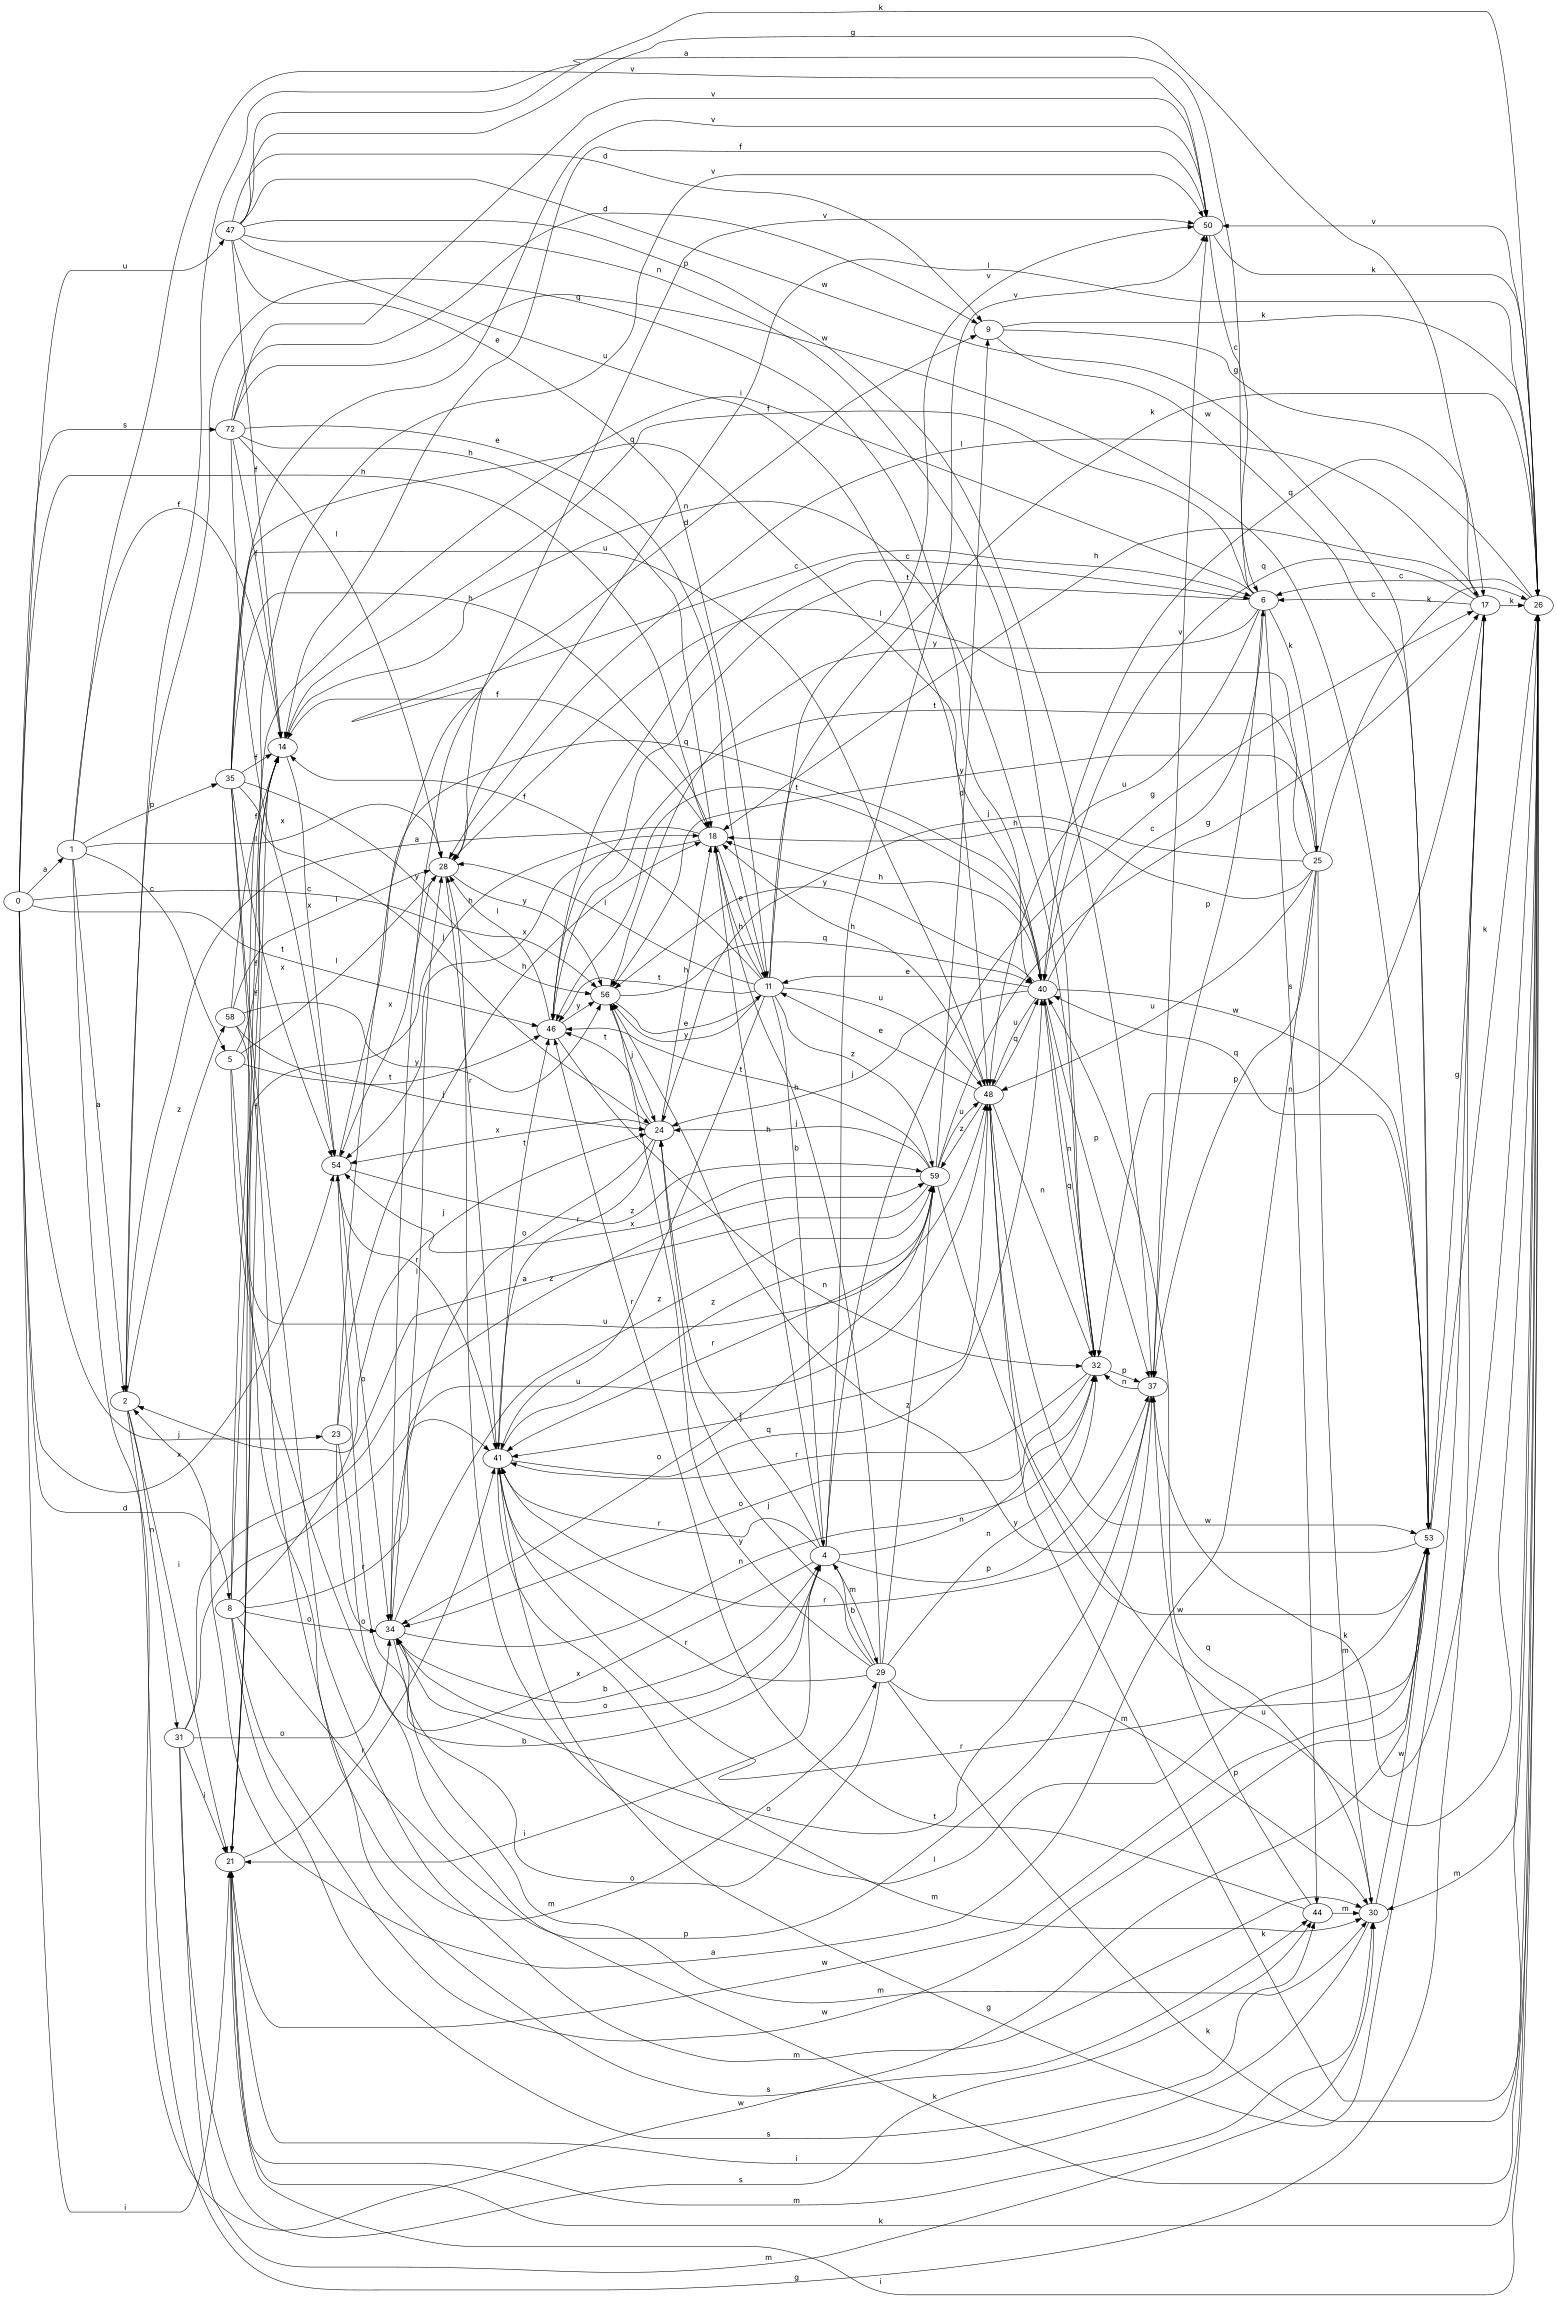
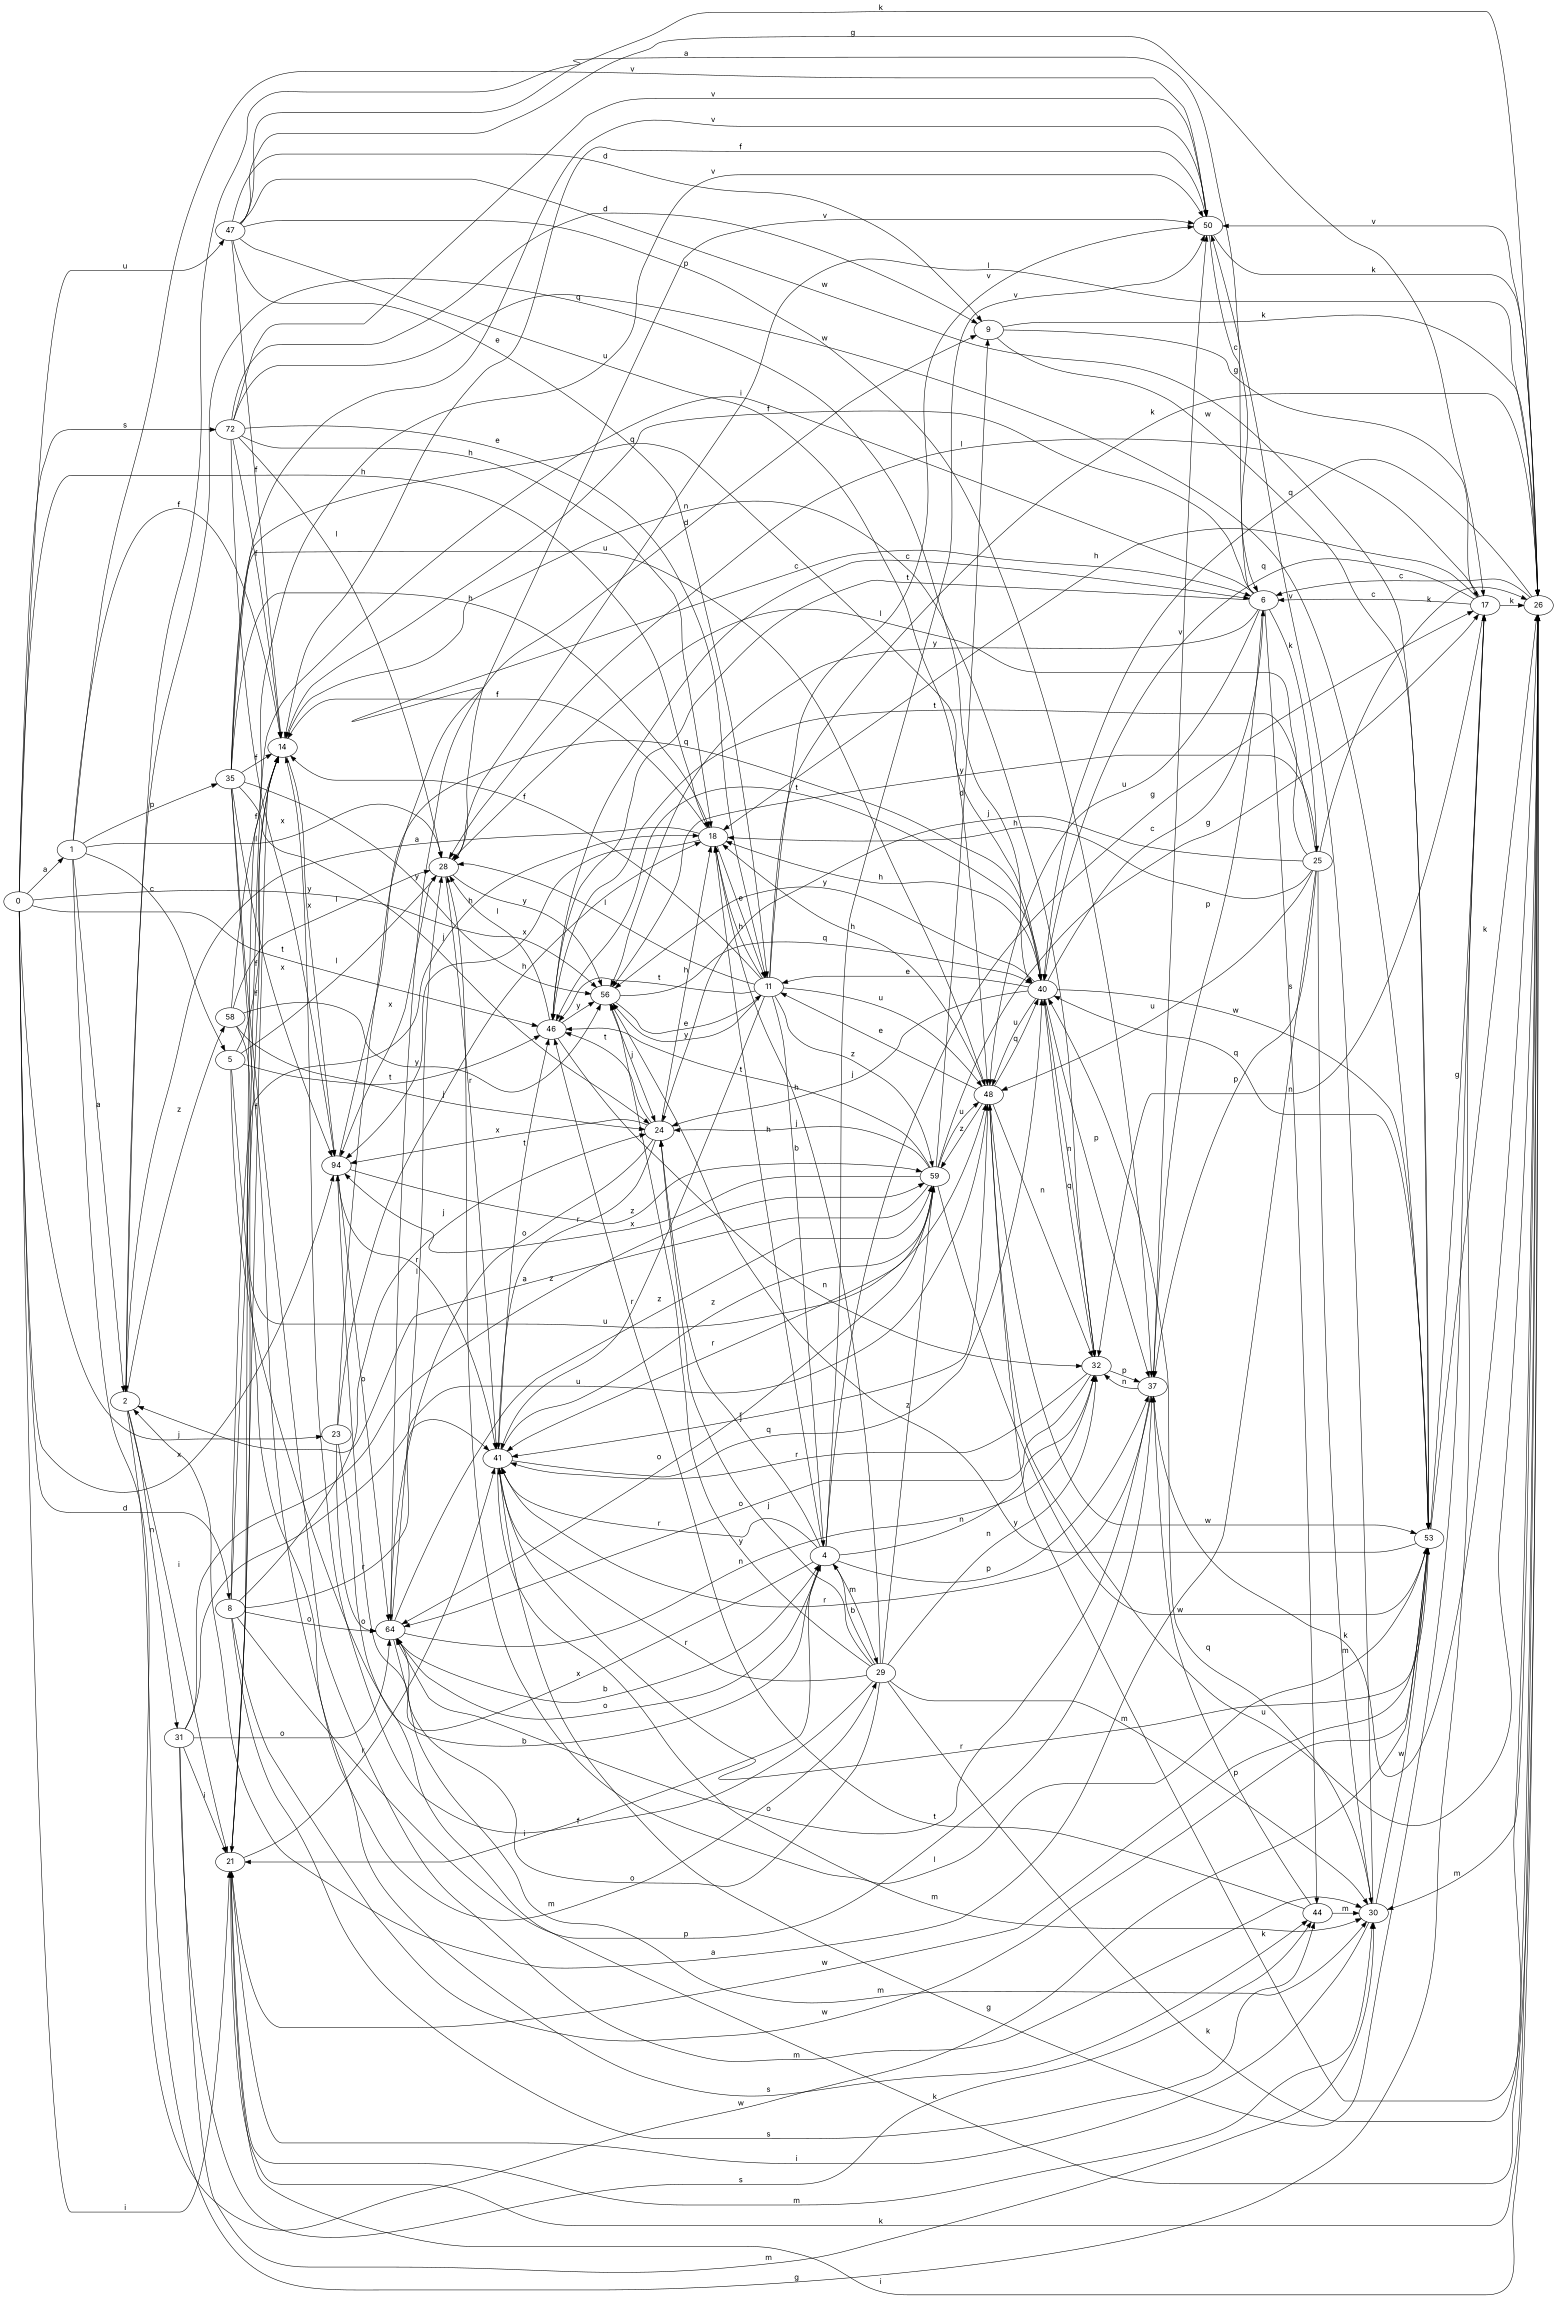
  strict digraph {
    fontname=Inter
    rankdir=LR
    node [fontname=Inter]
    edge [fontname=Inter]
    0
    1
    8
    18
    21
    23
    n7 [label=72]
    46
    47
-   54
+   54 [label=94]
    56
    2
    5
    14
    28
    35
    50
    53
    24
-   34
+   34 [label=64]
    37
    41
    44
    11
    26
    30
    6
    9
    32
    17
    48
    40
    59
    31
    58
    4
    29
    25
    0 -> 1 [label=a]
    0 -> 8 [label=d]
    0 -> 18 [label=h]
    0 -> 21 [label=i]
    0 -> 23 [label=j]
    0 -> n7 [label=s]
    0 -> 46 [label=t]
    0 -> 47 [label=u]
    0 -> 54 [label=x]
-   0 -> 56 [label=c]
+   0 -> 56 [label=y]
    1 -> 2 [label=a]
    1 -> 5 [label=c]
    1 -> 14 [label=f]
    1 -> 28 [label=l]
    1 -> 35 [label=p]
    1 -> 50 [label=v]
    1 -> 53 [label=w]
    8 -> 18 [label=h]
    8 -> 14 [label=f]
    8 -> 53 [label=w]
    8 -> 24 [label=j]
    8 -> 34 [label=o]
    8 -> 37 [label=p]
    8 -> 41 [label=r]
    8 -> 44 [label=s]
    18 -> 54 [label=x]
    18 -> 2 [label=a]
    18 -> 14 [label=f]
    18 -> 11 [label=e]
    21 -> 14 [label=f]
    21 -> 50 [label=v]
    21 -> 53 [label=w]
    21 -> 41 [label=r]
    21 -> 26 [label=k]
    21 -> 30 [label=m]
    23 -> 18 [label=h]
    23 -> 34 [label=o]
    23 -> 26 [label=k]
    23 -> 6 [label=c]
    n7 -> 18 [label=h]
    n7 -> 54 [label=x]
    n7 -> 14 [label=f]
    n7 -> 28 [label=l]
    n7 -> 50 [label=v]
    n7 -> 53 [label=w]
    n7 -> 11 [label=e]
    n7 -> 9 [label=d]
    46 -> 56 [label=y]
    46 -> 28 [label=l]
    46 -> 6 [label=c]
    46 -> 32 [label=n]
    47 -> 14 [label=f]
    47 -> 53 [label=w]
    47 -> 37 [label=p]
    47 -> 11 [label=e]
    47 -> 26 [label=k]
    47 -> 9 [label=d]
-   47 -> 32 [label=n]
    47 -> 17 [label=g]
    47 -> 48 [label=u]
    54 -> 34 [label=o]
    54 -> 41 [label=r]
    54 -> 40 [label=q]
    54 -> 59 [label=z]
    56 -> 24 [label=j]
    56 -> 11 [label=e]
    56 -> 40 [label=q]
    2 -> 21 [label=i]
    2 -> 17 [label=g]
    2 -> 40 [label=q]
    2 -> 31 [label=n]
    2 -> 58 [label=z]
    5 -> 46 [label=t]
    5 -> 14 [label=f]
    5 -> 28 [label=l]
    5 -> 4 [label=b]
    5 -> 29 [label=m]
    14 -> 54 [label=x]
    14 -> 32 [label=n]
    28 -> 54 [label=x]
    28 -> 56 [label=y]
    28 -> 50 [label=v]
    28 -> 41 [label=r]
    35 -> 18 [label=h]
    35 -> 54 [label=x]
    35 -> 56 [label=y]
    35 -> 14 [label=f]
    35 -> 50 [label=v]
    35 -> 24 [label=j]
    35 -> 44 [label=s]
    35 -> 30 [label=m]
    35 -> 48 [label=u]
    35 -> 40 [label=q]
    50 -> 14 [label=f]
    50 -> 26 [label=k]
    50 -> 6 [label=c]
    53 -> 56 [label=y]
    53 -> 28 [label=l]
    53 -> 41 [label=r]
    53 -> 26 [label=k]
    53 -> 17 [label=g]
    53 -> 40 [label=q]
    24 -> 18 [label=h]
    24 -> 46 [label=t]
    24 -> 54 [label=x]
    24 -> 34 [label=o]
    24 -> 41 [label=r]
    34 -> 28 [label=l]
    34 -> 30 [label=m]
    34 -> 9 [label=d]
    34 -> 32 [label=n]
    34 -> 59 [label=z]
    34 -> 4 [label=b]
    37 -> 50 [label=v]
    37 -> 34 [label=o]
    37 -> 41 [label=r]
    37 -> 26 [label=k]
    37 -> 32 [label=n]
    41 -> 46 [label=t]
    41 -> 30 [label=m]
    41 -> 17 [label=g]
    41 -> 40 [label=q]
    41 -> 59 [label=z]
    44 -> 46 [label=t]
    44 -> 37 [label=p]
    44 -> 30 [label=m]
    11 -> 18 [label=h]
    11 -> 46 [label=t]
    11 -> 56 [label=y]
    11 -> 14 [label=f]
    11 -> 28 [label=l]
    11 -> 50 [label=v]
    11 -> 41 [label=r]
    11 -> 26 [label=k]
    11 -> 48 [label=u]
    11 -> 59 [label=z]
    11 -> 4 [label=b]
    26 -> 21 [label=i]
    26 -> 28 [label=l]
    26 -> 50 [label=v]
    26 -> 30 [label=m]
    26 -> 6 [label=c]
    26 -> 48 [label=u]
    26 -> 40 [label=q]
    30 -> 21 [label=i]
+   30 -> 50 [label=v]
    30 -> 53 [label=w]
    30 -> 40 [label=q]
    6 -> 21 [label=i]
    6 -> 46 [label=t]
    6 -> 56 [label=y]
    6 -> 2 [label=a]
    6 -> 14 [label=f]
    6 -> 37 [label=p]
    6 -> 44 [label=s]
    6 -> 48 [label=u]
    6 -> 25 [label=k]
    9 -> 53 [label=w]
    9 -> 26 [label=k]
    9 -> 17 [label=g]
    32 -> 34 [label=o]
    32 -> 37 [label=p]
    32 -> 41 [label=r]
    32 -> 40 [label=q]
    17 -> 18 [label=h]
    17 -> 28 [label=l]
    17 -> 26 [label=k]
    17 -> 6 [label=c]
    17 -> 32 [label=n]
    17 -> 40 [label=q]
    48 -> 18 [label=h]
    48 -> 53 [label=w]
    48 -> 41 [label=r]
    48 -> 11 [label=e]
    48 -> 26 [label=k]
    48 -> 32 [label=n]
    48 -> 40 [label=q]
    48 -> 59 [label=z]
    40 -> 18 [label=h]
    40 -> 46 [label=t]
    40 -> 56 [label=y]
    40 -> 53 [label=w]
    40 -> 24 [label=j]
    40 -> 37 [label=p]
    40 -> 11 [label=e]
    40 -> 6 [label=c]
    40 -> 32 [label=n]
    40 -> 48 [label=u]
    59 -> 46 [label=t]
    59 -> 54 [label=x]
    59 -> 2 [label=a]
    59 -> 53 [label=w]
    59 -> 24 [label=j]
    59 -> 34 [label=o]
    59 -> 41 [label=r]
    59 -> 9 [label=d]
    59 -> 17 [label=g]
    59 -> 48 [label=u]
    31 -> 21 [label=i]
    31 -> 34 [label=o]
    31 -> 44 [label=s]
    31 -> 30 [label=m]
    31 -> 48 [label=u]
    31 -> 59 [label=z]
    58 -> 56 [label=y]
    58 -> 14 [label=f]
    58 -> 28 [label=l]
    58 -> 24 [label=j]
    58 -> 48 [label=u]
    4 -> 18 [label=h]
    4 -> 21 [label=i]
    4 -> 54 [label=x]
    4 -> 50 [label=v]
    4 -> 24 [label=j]
    4 -> 34 [label=o]
    4 -> 37 [label=p]
    4 -> 41 [label=r]
    4 -> 32 [label=n]
    4 -> 17 [label=g]
    4 -> 29 [label=m]
    29 -> 18 [label=h]
    29 -> 56 [label=y]
+   29 -> 14 [label=f]
    29 -> 24 [label=j]
    29 -> 34 [label=o]
    29 -> 41 [label=r]
    29 -> 26 [label=k]
    29 -> 30 [label=m]
    29 -> 32 [label=n]
    29 -> 59 [label=z]
    29 -> 4 [label=b]
    25 -> 18 [label=h]
    25 -> 46 [label=t]
    25 -> 56 [label=y]
    25 -> 2 [label=a]
    25 -> 28 [label=l]
    25 -> 24 [label=j]
    25 -> 37 [label=p]
    25 -> 26 [label=k]
    25 -> 30 [label=m]
    25 -> 48 [label=u]
  }
